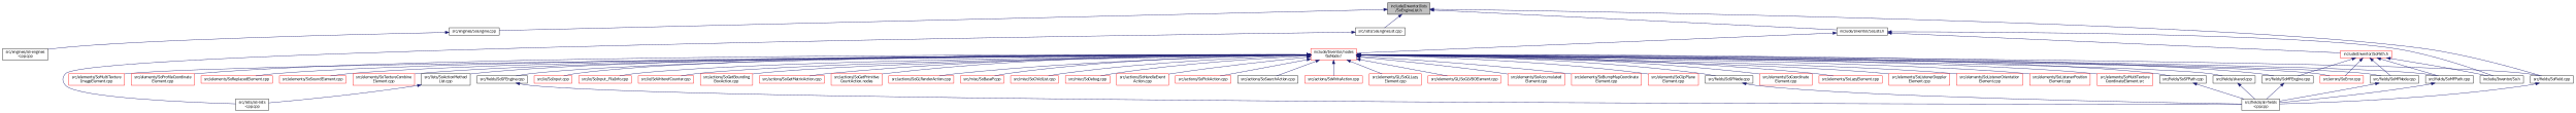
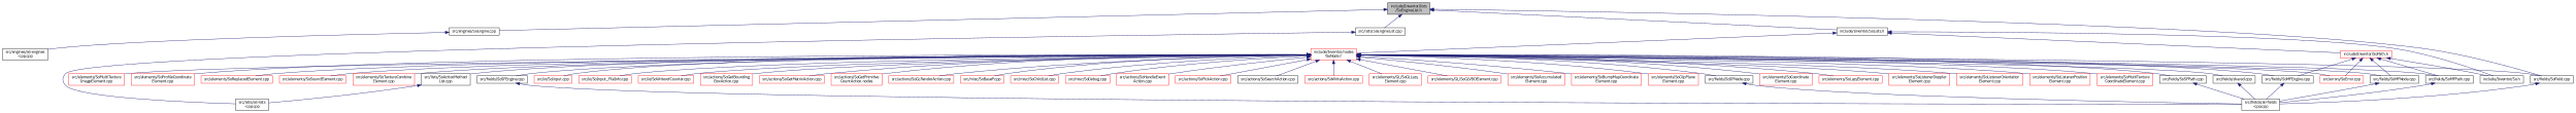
  digraph {
    fontname="IBM Plex Sans"
    node [color=red fillcolor=white fontname="IBM Plex Sans" fontsize=10 shape=record style=filled]
    edge [color=midnightblue dir=back fontname="IBM Plex Sans" fontsize=10 labelfontname=Helvetica labelfontsize=10 style=solid]
    n1 [color=black fillcolor=grey75 fontcolor=black height=0.2 label="include/Inventor/lists\l/SoEngineList.h" width=0.4]
    n2 [color=black height=0.2 label="src/engines/SoEngine.cpp" width=0.4]
    n3 [color=black height=0.2 label="src/fields/SoField.cpp" width=0.4]
    n4 [color=black height=0.2 label="src/lists/SoEngineList.cpp" width=0.4]
    n5 [color=black height=0.2 label="include/Inventor/SoLists.h" width=0.4]
    n6 [color=black height=0.2 label="src/engines/all-engines\l-cpp.cpp" width=0.4]
    n7 [color=black height=0.2 label="src/fields/all-fields\l-cpp.cpp" width=0.4]
    n8 [color=black height=0.2 label="src/lists/all-lists\l-cpp.cpp" width=0.4]
    n9 [height=0.2 label="include/Inventor/nodes\l/SoNode.h" width=0.4]
    n10 [color=black height=0.2 label="include/Inventor/So.h" width=0.4]
    n11 [height=0.2 label="include/Inventor/SoPath.h" width=0.4]
    n12 [height=0.2 label="src/actions/SoGetBounding\lBoxAction.cpp" width=0.4]
    n13 [height=0.2 label="src/actions/SoGetMatrixAction.cpp" width=0.4]
    n14 [height=0.2 label="src/actions/SoGetPrimitive\lCountAction.nodes" width=0.4]
    n15 [height=0.2 label="src/actions/SoGLRenderAction.cpp" width=0.4]
    n16 [height=0.2 label="src/actions/SoHandleEvent\lAction.cpp" width=0.4]
    n17 [height=0.2 label="src/actions/SoPickAction.cpp" width=0.4]
    n18 [color=black height=0.2 label="src/actions/SoSearchAction.cpp" width=0.4]
    n19 [height=0.2 label="src/actions/SoWriteAction.cpp" width=0.4]
    n20 [height=0.2 label="src/elements/GL/SoGLLazy\lElement.cpp" width=0.4]
    n21 [height=0.2 label="src/elements/GL/SoGLVBOElement.cpp" width=0.4]
    n22 [height=0.2 label="src/elements/SoAccumulated\lElement.cpp" width=0.4]
    n23 [height=0.2 label="src/elements/SoBumpMapCoordinate\lElement.cpp" width=0.4]
    n24 [height=0.2 label="src/elements/SoClipPlane\lElement.cpp" width=0.4]
    n25 [height=0.2 label="src/elements/SoCoordinate\lElement.cpp" width=0.4]
    n26 [height=0.2 label="src/elements/SoLazyElement.cpp" width=0.4]
    n27 [height=0.2 label="src/elements/SoListenerDoppler\lElement.cpp" width=0.4]
    n28 [height=0.2 label="src/elements/SoListenerOrientation\lElement.cpp" width=0.4]
    n29 [height=0.2 label="src/elements/SoListenerPosition\lElement.cpp" width=0.4]
-   n30 [height=0.2 label="src/elements/SoMultiTexture\lCoordinateElement.src" width=0.4]
+   n30 [height=0.2 label="src/elements/SoMultiTexture\lCoordinateElement.cpp" width=0.4]
    n31 [height=0.2 label="src/elements/SoMultiTexture\lImageElement.cpp" width=0.4]
    n32 [height=0.2 label="src/elements/SoProfileCoordinate\lElement.cpp" width=0.4]
    n33 [height=0.2 label="src/elements/SoReplacedElement.cpp" width=0.4]
    n34 [height=0.2 label="src/elements/SoSoundElement.cpp" width=0.4]
    n35 [height=0.2 label="src/elements/SoTextureCombine\lElement.cpp" width=0.4]
    n36 [height=0.2 label="src/errors/SoError.cpp" width=0.4]
    n37 [color=black height=0.2 label="src/fields/shared.cpp" width=0.4]
    n38 [color=black height=0.2 label="src/fields/SoMFEngine.cpp" width=0.4]
    n39 [color=black height=0.2 label="src/fields/SoMFNode.cpp" width=0.4]
    n40 [color=black height=0.2 label="src/fields/SoMFPath.cpp" width=0.4]
    n41 [color=black height=0.2 label="src/fields/SoSFEngine.cpp" width=0.4]
    n42 [color=black height=0.2 label="src/fields/SoSFNode.cpp" width=0.4]
    n43 [color=black height=0.2 label="src/fields/SoSFPath.cpp" width=0.4]
    n44 [height=0.2 label="src/io/SoInput.cpp" width=0.4]
    n45 [height=0.2 label="src/io/SoInput_FileInfo.cpp" width=0.4]
    n46 [height=0.2 label="src/io/SoWriterefCounter.cpp" width=0.4]
    n47 [color=black height=0.2 label="src/lists/SoActionMethod\lList.cpp" width=0.4]
    n48 [height=0.2 label="src/misc/SoBaseP.cpp" width=0.4]
    n49 [height=0.2 label="src/misc/SoChildList.cpp" width=0.4]
    n50 [height=0.2 label="src/misc/SoDebug.cpp" width=0.4]
    n1 -> n2
    n1 -> n3
    n1 -> n4
    n1 -> n5
    n2 -> n6
    n3 -> n7
    n4 -> n8
    n5 -> n9
    n5 -> n10
    n5 -> n11
    n9 -> n3
    n9 -> n12
    n9 -> n13
    n9 -> n14
    n9 -> n15
    n9 -> n16
    n9 -> n17
    n9 -> n18
    n9 -> n19
    n9 -> n20
    n9 -> n21
    n9 -> n22
    n9 -> n23
    n9 -> n24
    n9 -> n25
    n9 -> n26
    n9 -> n27
    n9 -> n28
    n9 -> n29
    n9 -> n30
    n9 -> n31
    n9 -> n32
    n9 -> n33
    n9 -> n34
    n9 -> n35
    n9 -> n36
    n9 -> n37
    n9 -> n38
    n9 -> n39
    n9 -> n40
    n9 -> n41
    n9 -> n42
    n9 -> n43
    n9 -> n44
    n9 -> n45
    n9 -> n46
    n9 -> n47
    n9 -> n48
    n9 -> n49
    n9 -> n50
    n11 -> n10
    n11 -> n36
    n11 -> n38
    n11 -> n39
    n11 -> n40
    n37 -> n7
    n38 -> n7
    n39 -> n7
    n40 -> n7
    n41 -> n7
    n42 -> n7
    n43 -> n7
    n47 -> n8
  }
